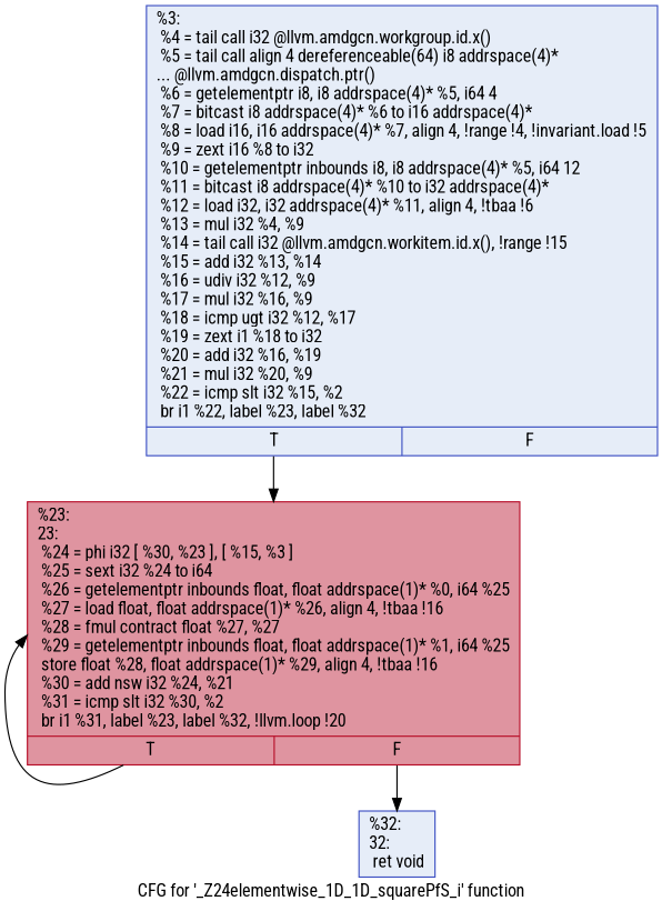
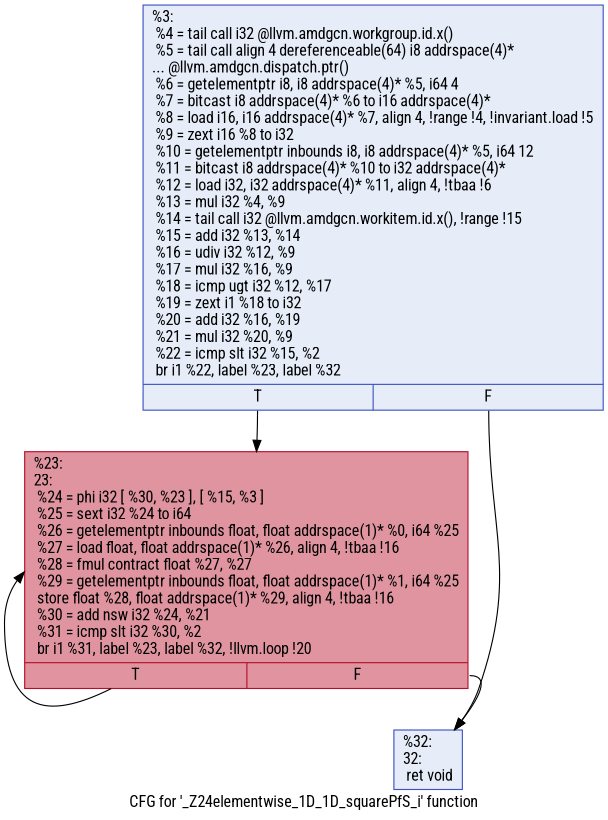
  digraph {
    label="CFG for '_Z24elementwise_1D_1D_squarePfS_i' function"
    fontname="Roboto Condensed"
    node [color="#3d50c3ff" fillcolor="#c7d7f070" shape=record style=filled fontname="Roboto Condensed"]
    edge [tailport=s0 fontname="Roboto Condensed"]
    n1 [label="{%3:\l  %4 = tail call i32 @llvm.amdgcn.workgroup.id.x()\l  %5 = tail call align 4 dereferenceable(64) i8 addrspace(4)*\l... @llvm.amdgcn.dispatch.ptr()\l  %6 = getelementptr i8, i8 addrspace(4)* %5, i64 4\l  %7 = bitcast i8 addrspace(4)* %6 to i16 addrspace(4)*\l  %8 = load i16, i16 addrspace(4)* %7, align 4, !range !4, !invariant.load !5\l  %9 = zext i16 %8 to i32\l  %10 = getelementptr inbounds i8, i8 addrspace(4)* %5, i64 12\l  %11 = bitcast i8 addrspace(4)* %10 to i32 addrspace(4)*\l  %12 = load i32, i32 addrspace(4)* %11, align 4, !tbaa !6\l  %13 = mul i32 %4, %9\l  %14 = tail call i32 @llvm.amdgcn.workitem.id.x(), !range !15\l  %15 = add i32 %13, %14\l  %16 = udiv i32 %12, %9\l  %17 = mul i32 %16, %9\l  %18 = icmp ugt i32 %12, %17\l  %19 = zext i1 %18 to i32\l  %20 = add i32 %16, %19\l  %21 = mul i32 %20, %9\l  %22 = icmp slt i32 %15, %2\l  br i1 %22, label %23, label %32\l|{<s0>T|<s1>F}}"]
    n2 [color="#b70d28ff" fillcolor="#b70d2870" label="{%23:\l23:                                               \l  %24 = phi i32 [ %30, %23 ], [ %15, %3 ]\l  %25 = sext i32 %24 to i64\l  %26 = getelementptr inbounds float, float addrspace(1)* %0, i64 %25\l  %27 = load float, float addrspace(1)* %26, align 4, !tbaa !16\l  %28 = fmul contract float %27, %27\l  %29 = getelementptr inbounds float, float addrspace(1)* %1, i64 %25\l  store float %28, float addrspace(1)* %29, align 4, !tbaa !16\l  %30 = add nsw i32 %24, %21\l  %31 = icmp slt i32 %30, %2\l  br i1 %31, label %23, label %32, !llvm.loop !20\l|{<s0>T|<s1>F}}"]
    n3 [label="{%32:\l32:                                               \l  ret void\l}"]
    n1 -> n2
+   n1 -> n3 [tailport=s1]
    n2 -> n2
    n2 -> n3 [tailport=s1]
  }
